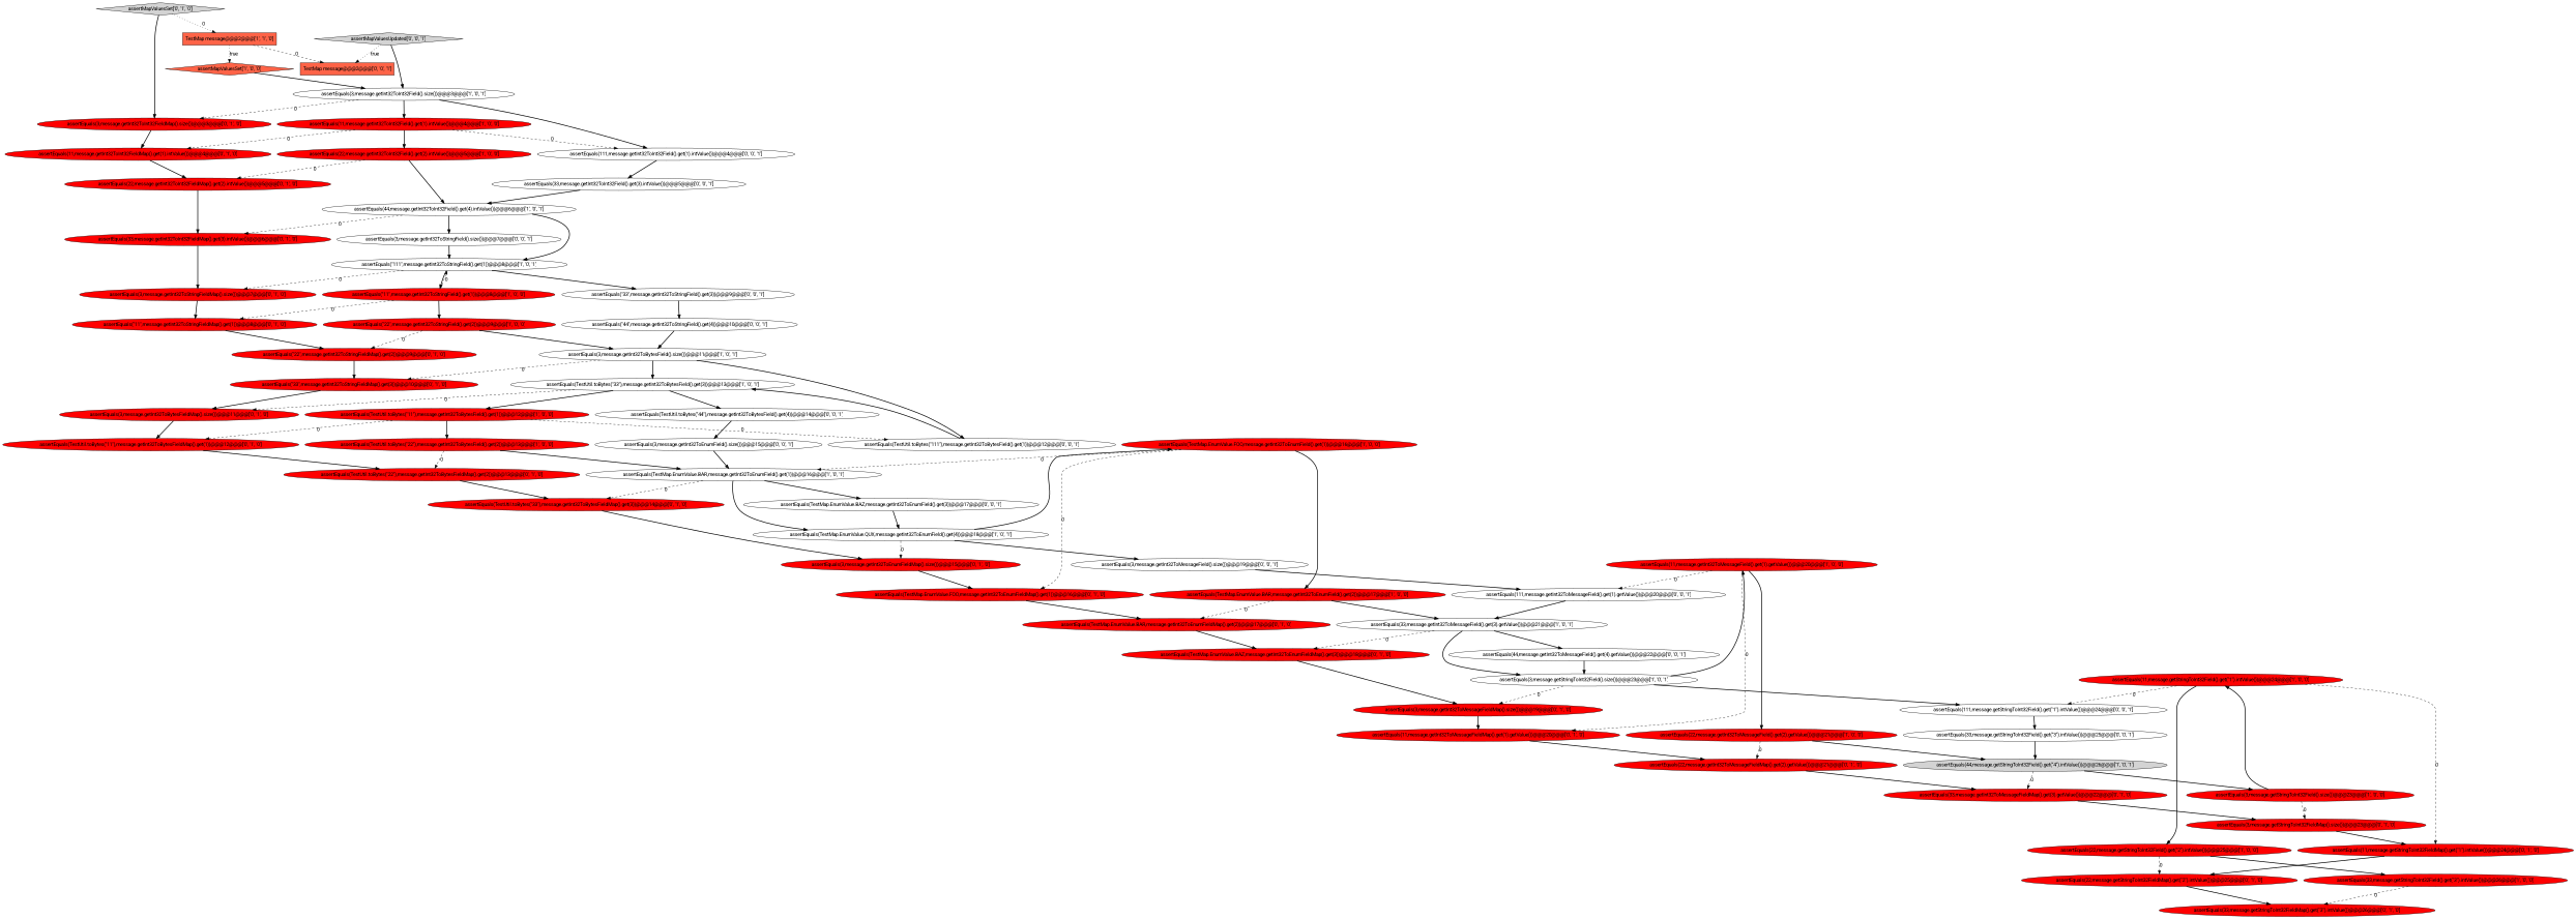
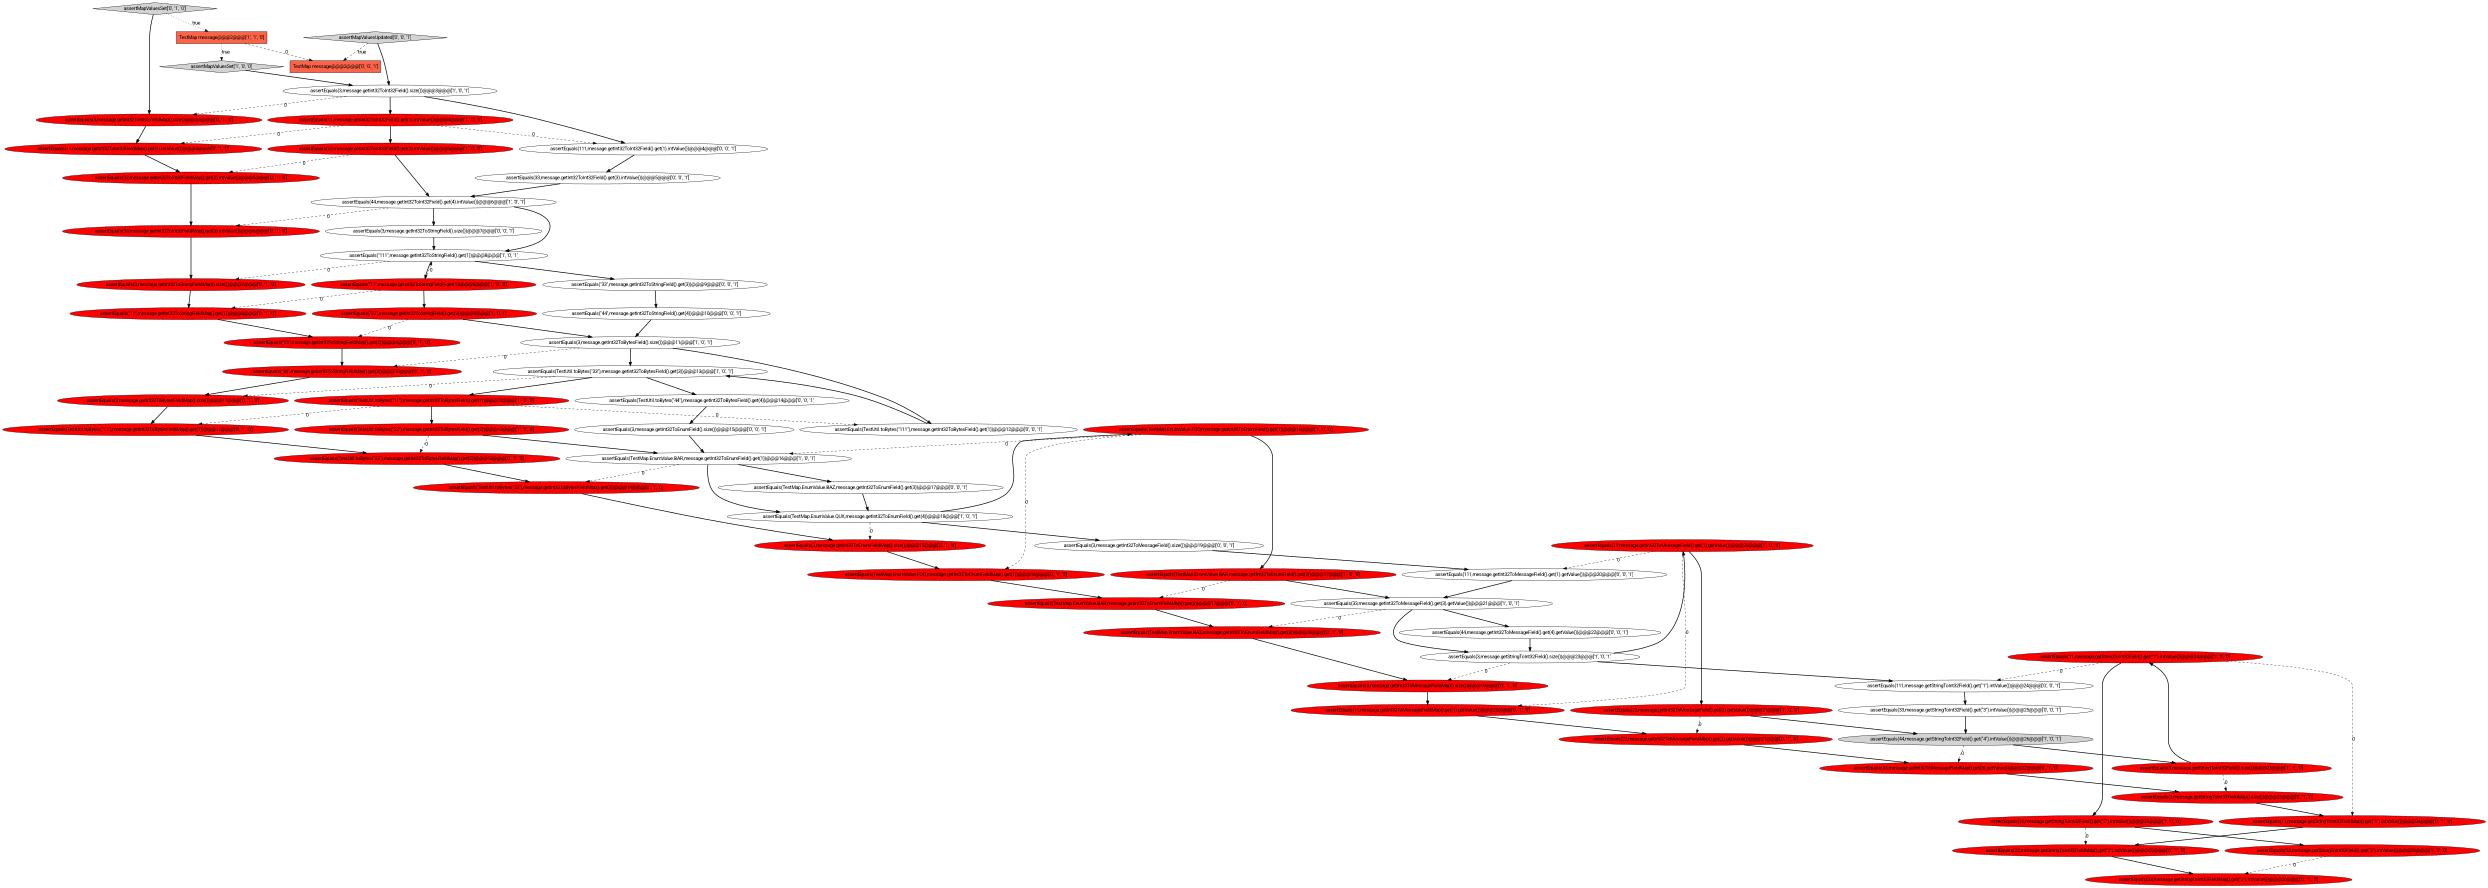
  digraph {
    fontname=Roboto
    node [fillcolor=red fontname=Roboto shape=ellipse style=filled]
    edge [fontname=Roboto style=bold]
    n1 [label="assertEquals(3,message.getInt32ToInt32FieldMap().size())@@@3@@@['0', '1', '0']"]
    n2 [label="assertEquals(11,message.getInt32ToInt32FieldMap().get(1).intValue())@@@4@@@['0', '1', '0']"]
    n3 [label="assertEquals(22,message.getInt32ToInt32FieldMap().get(2).intValue())@@@5@@@['0', '1', '0']"]
    n4 [label="assertEquals(11,message.getStringToInt32Field().get(\"1\").intValue())@@@24@@@['1', '0', '0']"]
    n5 [label="assertEquals(11,message.getStringToInt32FieldMap().get(\"1\").intValue())@@@24@@@['0', '1', '0']"]
    n6 [label="assertEquals(22,message.getStringToInt32Field().get(\"2\").intValue())@@@25@@@['1', '0', '0']"]
    n7 [fillcolor=white label="assertEquals(111,message.getStringToInt32Field().get(\"1\").intValue())@@@24@@@['0', '0', '1']"]
    n8 [label="assertEquals(22,message.getStringToInt32FieldMap().get(\"2\").intValue())@@@25@@@['0', '1', '0']"]
    n9 [label="assertEquals(33,message.getStringToInt32Field().get(\"3\").intValue())@@@26@@@['1', '0', '0']"]
    n10 [fillcolor=white label="assertEquals(33,message.getStringToInt32Field().get(\"3\").intValue())@@@25@@@['0', '0', '1']"]
    n11 [label="assertEquals(3,message.getStringToInt32FieldMap().size())@@@23@@@['0', '1', '0']"]
    n12 [fillcolor=white label="assertEquals(3,message.getInt32ToEnumField().size())@@@15@@@['0', '0', '1']"]
    n13 [fillcolor=white label="assertEquals(TestMap.EnumValue.BAR,message.getInt32ToEnumField().get(1))@@@16@@@['1', '0', '1']"]
    n14 [fillcolor=white label="assertEquals(TestMap.EnumValue.QUX,message.getInt32ToEnumField().get(4))@@@18@@@['1', '0', '1']"]
    n15 [label="assertEquals(TestUtil.toBytes(\"33\"),message.getInt32ToBytesFieldMap().get(3))@@@14@@@['0', '1', '0']"]
    n16 [fillcolor=white label="assertEquals(TestMap.EnumValue.BAZ,message.getInt32ToEnumField().get(3))@@@17@@@['0', '0', '1']"]
    n17 [fillcolor=white label="assertEquals(\"111\",message.getInt32ToStringField().get(1))@@@8@@@['1', '0', '1']"]
    n18 [fillcolor=white label="assertEquals(\"33\",message.getInt32ToStringField().get(3))@@@9@@@['0', '0', '1']"]
    n19 [label="assertEquals(\"11\",message.getInt32ToStringField().get(1))@@@8@@@['1', '0', '0']"]
    n20 [label="assertEquals(3,message.getInt32ToStringFieldMap().size())@@@7@@@['0', '1', '0']"]
    n21 [fillcolor=white label="assertEquals(\"44\",message.getInt32ToStringField().get(4))@@@10@@@['0', '0', '1']"]
    n22 [label="assertEquals(\"11\",message.getInt32ToStringFieldMap().get(1))@@@8@@@['0', '1', '0']"]
    n23 [label="assertEquals(\"22\",message.getInt32ToStringField().get(2))@@@9@@@['1', '0', '0']"]
    n24 [fillcolor=white label="assertEquals(44,message.getInt32ToInt32Field().get(4).intValue())@@@6@@@['1', '0', '1']"]
    n25 [label="assertEquals(33,message.getInt32ToInt32FieldMap().get(3).intValue())@@@6@@@['0', '1', '0']"]
    n26 [fillcolor=white label="assertEquals(3,message.getInt32ToStringField().size())@@@7@@@['0', '0', '1']"]
    n27 [label="assertEquals(TestMap.EnumValue.FOO,message.getInt32ToEnumFieldMap().get(1))@@@16@@@['0', '1', '0']"]
    n28 [label="assertEquals(TestMap.EnumValue.BAR,message.getInt32ToEnumFieldMap().get(2))@@@17@@@['0', '1', '0']"]
    n29 [label="assertEquals(TestMap.EnumValue.BAZ,message.getInt32ToEnumFieldMap().get(3))@@@18@@@['0', '1', '0']"]
    n30 [label="assertEquals(33,message.getStringToInt32FieldMap().get(\"3\").intValue())@@@26@@@['0', '1', '0']"]
    n31 [label="assertEquals(3,message.getInt32ToEnumFieldMap().size())@@@15@@@['0', '1', '0']"]
-   n32 [fillcolor=tomato label="assertMapValuesSet['1', '0', '0']" shape=diamond]
+   n32 [fillcolor=lightgray label="assertMapValuesSet['1', '0', '0']" shape=diamond]
    n33 [fillcolor=white label="assertEquals(3,message.getInt32ToInt32Field().size())@@@3@@@['1', '0', '1']"]
    n34 [fillcolor=tomato label="TestMap message@@@2@@@['1', '1', '0']" shape=box]
    n35 [fillcolor=tomato label="TestMap message@@@2@@@['0', '0', '1']" shape=box]
    n36 [fillcolor=white label="assertEquals(111,message.getInt32ToInt32Field().get(1).intValue())@@@4@@@['0', '0', '1']"]
    n37 [label="assertEquals(11,message.getInt32ToInt32Field().get(1).intValue())@@@4@@@['1', '0', '0']"]
    n38 [fillcolor=white label="assertEquals(3,message.getInt32ToMessageField().size())@@@19@@@['0', '0', '1']"]
    n39 [label="assertEquals(TestMap.EnumValue.FOO,message.getInt32ToEnumField().get(1))@@@16@@@['1', '0', '0']"]
    n40 [fillcolor=white label="assertEquals(111,message.getInt32ToMessageField().get(1).getValue())@@@20@@@['0', '0', '1']"]
    n41 [label="assertEquals(TestMap.EnumValue.BAR,message.getInt32ToEnumField().get(2))@@@17@@@['1', '0', '0']"]
    n42 [fillcolor=lightgray label="assertEquals(44,message.getStringToInt32Field().get(\"4\").intValue())@@@26@@@['1', '0', '1']"]
    n43 [label="assertEquals(3,message.getStringToInt32Field().size())@@@23@@@['1', '0', '0']"]
    n44 [label="assertEquals(33,message.getInt32ToMessageFieldMap().get(3).getValue())@@@22@@@['0', '1', '0']"]
    n45 [fillcolor=white label="assertEquals(33,message.getInt32ToInt32Field().get(3).intValue())@@@5@@@['0', '0', '1']"]
    n46 [fillcolor=white label="assertEquals(44,message.getInt32ToMessageField().get(4).getValue())@@@22@@@['0', '0', '1']"]
    n47 [fillcolor=white label="assertEquals(3,message.getStringToInt32Field().size())@@@23@@@['1', '0', '1']"]
    n48 [label="assertEquals(3,message.getInt32ToMessageFieldMap().size())@@@19@@@['0', '1', '0']"]
    n49 [label="assertEquals(11,message.getInt32ToMessageField().get(1).getValue())@@@20@@@['1', '0', '0']"]
    n50 [label="assertEquals(3,message.getInt32ToBytesFieldMap().size())@@@11@@@['0', '1', '0']"]
    n51 [label="assertEquals(TestUtil.toBytes(\"11\"),message.getInt32ToBytesFieldMap().get(1))@@@12@@@['0', '1', '0']"]
    n52 [label="assertEquals(TestUtil.toBytes(\"22\"),message.getInt32ToBytesFieldMap().get(2))@@@13@@@['0', '1', '0']"]
    n53 [label="assertEquals(22,message.getInt32ToMessageField().get(2).getValue())@@@21@@@['1', '0', '0']"]
    n54 [label="assertEquals(22,message.getInt32ToMessageFieldMap().get(2).getValue())@@@21@@@['0', '1', '0']"]
    n55 [label="assertEquals(\"22\",message.getInt32ToStringFieldMap().get(2))@@@9@@@['0', '1', '0']"]
    n56 [label="assertEquals(\"33\",message.getInt32ToStringFieldMap().get(3))@@@10@@@['0', '1', '0']"]
    n57 [fillcolor=lightgray label="assertMapValuesSet['0', '1', '0']" shape=diamond]
    n58 [label="assertEquals(11,message.getInt32ToMessageFieldMap().get(1).getValue())@@@20@@@['0', '1', '0']"]
    n59 [fillcolor=white label="assertEquals(33,message.getInt32ToMessageField().get(3).getValue())@@@21@@@['1', '0', '1']"]
    n60 [label="assertEquals(22,message.getInt32ToInt32Field().get(2).intValue())@@@5@@@['1', '0', '0']"]
    n61 [fillcolor=white label="assertEquals(TestUtil.toBytes(\"44\"),message.getInt32ToBytesField().get(4))@@@14@@@['0', '0', '1']"]
    n62 [fillcolor=white label="assertEquals(3,message.getInt32ToBytesField().size())@@@11@@@['1', '0', '1']"]
    n63 [fillcolor=white label="assertEquals(TestUtil.toBytes(\"33\"),message.getInt32ToBytesField().get(3))@@@13@@@['1', '0', '1']"]
    n64 [fillcolor=white label="assertEquals(TestUtil.toBytes(\"111\"),message.getInt32ToBytesField().get(1))@@@12@@@['0', '0', '1']"]
    n65 [fillcolor=lightgray label="assertMapValuesUpdated['0', '0', '1']" shape=diamond]
    n66 [label="assertEquals(TestUtil.toBytes(\"11\"),message.getInt32ToBytesField().get(1))@@@12@@@['1', '0', '0']"]
    n67 [label="assertEquals(TestUtil.toBytes(\"22\"),message.getInt32ToBytesField().get(2))@@@13@@@['1', '0', '0']"]
    n1 -> n2
    n2 -> n3
    n3 -> n25
    n4 -> n5 [label=0 style=dashed]
    n4 -> n6
    n4 -> n7 [label=0 style=dashed]
    n5 -> n8
    n6 -> n8 [label=0 style=dashed]
    n6 -> n9
    n7 -> n10
    n8 -> n30
    n9 -> n30 [label=0 style=dashed]
    n10 -> n42
    n11 -> n5
    n12 -> n13
    n13 -> n14
    n13 -> n15 [label=0 style=dashed]
    n13 -> n16
    n14 -> n31 [label=0 style=dashed]
    n14 -> n38
    n14 -> n39
    n15 -> n31
    n16 -> n14
    n17 -> n18
    n17 -> n19
    n17 -> n20 [label=0 style=dashed]
    n18 -> n21
    n19 -> n17 [label=0 style=dashed]
    n19 -> n22 [label=0 style=dashed]
    n19 -> n23
    n20 -> n22
    n21 -> n62
    n22 -> n55
    n23 -> n55 [label=0 style=dashed]
    n23 -> n62
    n24 -> n17
    n24 -> n25 [label=0 style=dashed]
    n24 -> n26
    n25 -> n20
    n26 -> n17
    n27 -> n28
    n28 -> n29
    n29 -> n48
    n31 -> n27
    n32 -> n33
    n33 -> n1 [label=0 style=dashed]
    n33 -> n36
    n33 -> n37
    n34 -> n32 [label=true style=dotted]
    n34 -> n35 [label=0 style=dashed]
    n36 -> n45
    n37 -> n2 [label=0 style=dashed]
    n37 -> n36 [label=0 style=dashed]
    n37 -> n60
    n38 -> n40
    n39 -> n13 [label=0 style=dashed]
    n39 -> n27 [label=0 style=dashed]
    n39 -> n41
    n40 -> n59
    n41 -> n28 [label=0 style=dashed]
    n41 -> n59
    n42 -> n43
    n42 -> n44 [label=0 style=dashed]
    n43 -> n4
    n43 -> n11 [label=0 style=dashed]
    n44 -> n11
    n45 -> n24
    n46 -> n47
    n47 -> n7
    n47 -> n48 [label=0 style=dashed]
    n47 -> n49
    n48 -> n58
    n49 -> n40 [label=0 style=dashed]
    n49 -> n53
    n49 -> n58 [label=0 style=dashed]
    n50 -> n51
    n51 -> n52
    n52 -> n15
    n53 -> n42
    n53 -> n54 [label=0 style=dashed]
    n54 -> n44
    n55 -> n56
    n56 -> n50
    n57 -> n1
-   n57 -> n34 [label=0 style=dotted]
+   n57 -> n34 [label=true style=dotted]
    n58 -> n54
    n59 -> n29 [label=0 style=dashed]
    n59 -> n46
    n59 -> n47
    n60 -> n3 [label=0 style=dashed]
    n60 -> n24
    n61 -> n12
    n62 -> n56 [label=0 style=dashed]
    n62 -> n63
    n62 -> n64
    n63 -> n50 [label=0 style=dashed]
    n63 -> n61
    n63 -> n66
    n64 -> n63
    n65 -> n33
-   n65 -> n35 [label=true style=dotted]
+   n65 -> n35 [label=true style=dashed]
    n66 -> n51 [label=0 style=dashed]
    n66 -> n64 [label=0 style=dashed]
    n66 -> n67
    n67 -> n13
    n67 -> n52 [label=0 style=dashed]
  }
